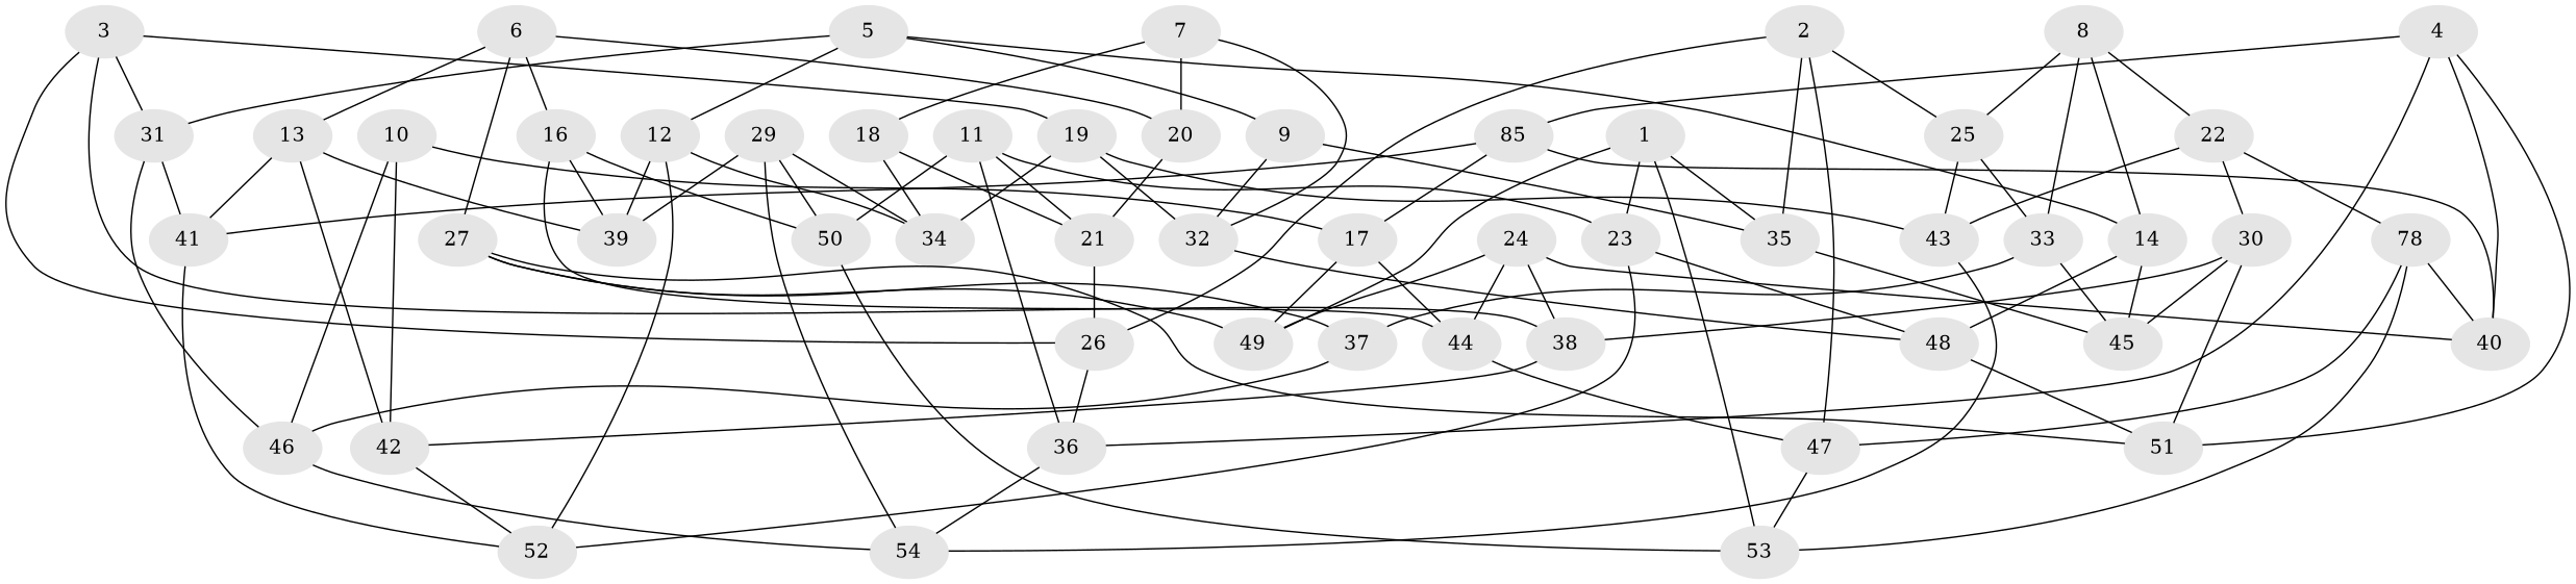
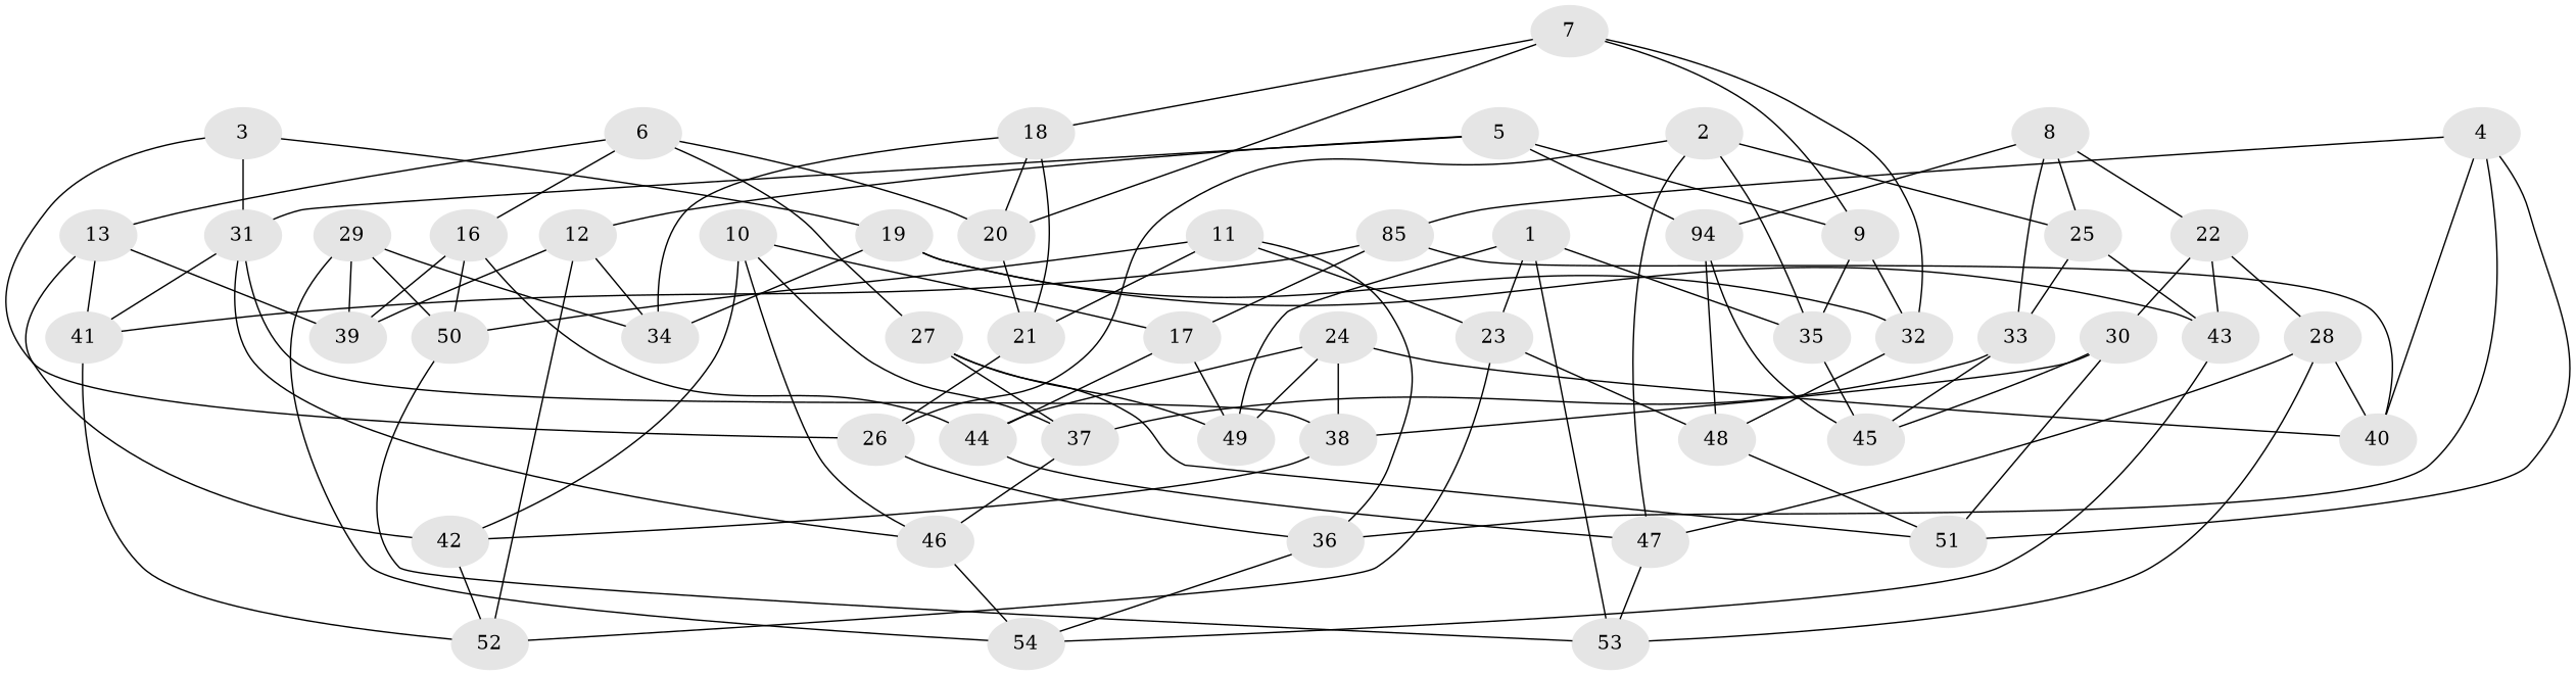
  graph {
    node [color=gray90 style=filled]
    1
    23
    35
    49
    53
    52
    48
    45
    2
    25
    26
    47
    33
    43
    36
    3
    19
    31
    38
    32
    34
    46
    41
    42
    n25 [label=85]
    4
    40
    51
    17
    54
    5
    9
    12
-   14
+   14 [label=94]
    39
    6
    13
    16
    20
    27
    50
    44
    21
    37
    7
    18
    8
    22
-   28 [label=78]
+   28
    30
    10
    11
    24
    29
    1 -- 23
    1 -- 35
    1 -- 49
    1 -- 53
    23 -- 52
    23 -- 48
    35 -- 45
    48 -- 51
    2 -- 35
    2 -- 25
    2 -- 26
    2 -- 47
    25 -- 33
    25 -- 43
    26 -- 36
    47 -- 53
    33 -- 45
    33 -- 37
    43 -- 54
    36 -- 54
    3 -- 26
    3 -- 19
    3 -- 31
-   3 -- 38
+   31 -- 38
    19 -- 43
    19 -- 32
    19 -- 34
    31 -- 46
    31 -- 41
    38 -- 42
    32 -- 48
    46 -- 54
    41 -- 52
    42 -- 52
    n25 -- 41
    n25 -- 40
    n25 -- 17
    4 -- 36
    4 -- n25
    4 -- 40
    4 -- 51
    17 -- 49
    17 -- 44
    5 -- 31
    5 -- 9
    5 -- 12
    5 -- 14
    9 -- 35
    9 -- 32
    12 -- 52
    12 -- 34
    12 -- 39
    14 -- 48
    14 -- 45
    6 -- 13
    6 -- 16
    6 -- 20
    6 -- 27
    13 -- 41
    13 -- 42
    13 -- 39
    16 -- 39
    16 -- 50
    16 -- 44
    20 -- 21
    27 -- 49
    27 -- 51
    27 -- 37
    50 -- 53
    44 -- 47
    21 -- 26
    37 -- 46
    7 -- 32
+   7 -- 9
    7 -- 20
    7 -- 18
    18 -- 34
+   18 -- 20
    18 -- 21
    8 -- 25
    8 -- 33
    8 -- 14
    8 -- 22
    22 -- 43
    22 -- 28
    22 -- 30
    28 -- 53
    28 -- 47
    28 -- 40
    30 -- 45
    30 -- 38
    30 -- 51
    10 -- 46
    10 -- 42
    10 -- 17
+   10 -- 37
    11 -- 23
    11 -- 36
    11 -- 50
    11 -- 21
    24 -- 49
    24 -- 38
    24 -- 40
    24 -- 44
    29 -- 34
    29 -- 54
    29 -- 39
    29 -- 50
  }
